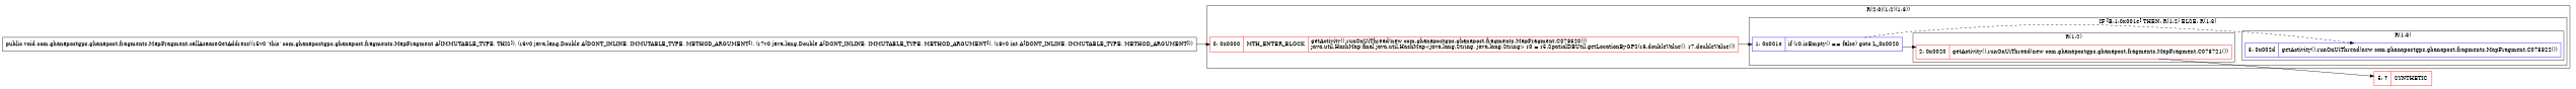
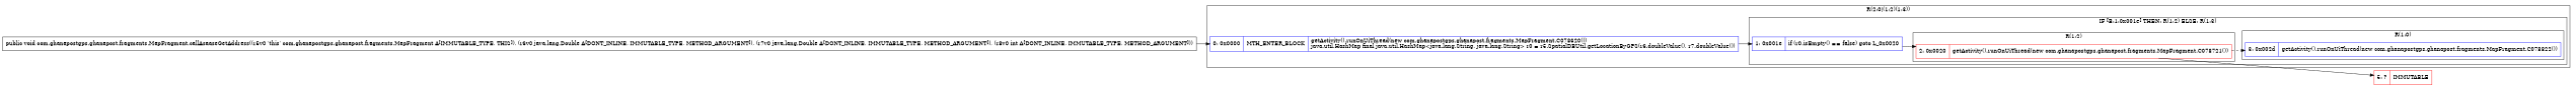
  digraph {
    rankdir=LR
    node [color=blue shape=record]
    n1 [color=red label="{2\:\ 0x0020|getActivity().runOnUiThread(new com.ghanapostgps.ghanapost.fragments.MapFragment.C078721())\l}"]
    n2 [label="{3\:\ 0x002d|getActivity().runOnUiThread(new com.ghanapostgps.ghanapost.fragments.MapFragment.C078822())\l}"]
    n3 [label="{1\:\ 0x001e|if (r0.isEmpty() == false) goto L_0x0020\l}"]
-   n4 [color=red label="{0\:\ 0x0000|MTH_ENTER_BLOCK\l|getActivity().runOnUiThread(new com.ghanapostgps.ghanapost.fragments.MapFragment.C078620())\ljava.util.HashMap final java.util.HashMap\<java.lang.String, java.lang.String\> r0 = r5.SpatialDBUtil.getLocationByGPS(r6.doubleValue(), r7.doubleValue())\l}"]
-   n5 [color=red label="{5\:\ ?|SYNTHETIC\l}"]
+   n4 [label="{0\:\ 0x0000|MTH_ENTER_BLOCK\l|getActivity().runOnUiThread(new com.ghanapostgps.ghanapost.fragments.MapFragment.C078620())\ljava.util.HashMap final java.util.HashMap\<java.lang.String, java.lang.String\> r0 = r5.SpatialDBUtil.getLocationByGPS(r6.doubleValue(), r7.doubleValue())\l}"]
+   n5 [color=red label="{5\:\ ?|IMMUTABLE\l}"]
    n6 [label="{public void com.ghanapostgps.ghanapost.fragments.MapFragment.callAsaaseGetAddress((r5v0 'this' com.ghanapostgps.ghanapost.fragments.MapFragment A[IMMUTABLE_TYPE, THIS]), (r6v0 java.lang.Double A[DONT_INLINE, IMMUTABLE_TYPE, METHOD_ARGUMENT]), (r7v0 java.lang.Double A[DONT_INLINE, IMMUTABLE_TYPE, METHOD_ARGUMENT]), (r8v0 int A[DONT_INLINE, IMMUTABLE_TYPE, METHOD_ARGUMENT])) }" color=""]
    subgraph cluster_1 {
      label="R(2:0|(1:2)(1:3))"
      n4
      subgraph cluster_2 {
        label="IF [B:1:0x001e] THEN: R(1:2) ELSE: R(1:3)"
        n3
        subgraph cluster_3 {
          label="R(1:2)"
          n1
        }
        subgraph cluster_4 {
-         label="R(1:3)"
+         label="R(1:0)"
          n2
        }
      }
    }
    n1 -> n5
    n3 -> n1
-   n3 -> n2 [style=dashed]
+   n1 -> n2 [style=dashed]
    n4 -> n3
    n6 -> n4
  }
